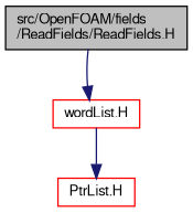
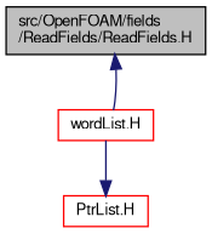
  digraph {
    node [color=red fontname=FreeSans fontsize=10 shape=record]
    edge [color=midnightblue fontname=FreeSans fontsize=10 labelfontname=FreeSans labelfontsize=10 style=solid]
    n1 [color=black fillcolor=grey75 fontcolor=black height=0.2 label="src/OpenFOAM/fields\l/ReadFields/ReadFields.H" style=filled width=0.4]
    n2 [height=0.2 label="wordList.H" width=0.4]
    n3 [height=0.2 label="PtrList.H" width=0.4]
-   n1 -> n2
+   n2 -> n1
    n2 -> n3
  }
